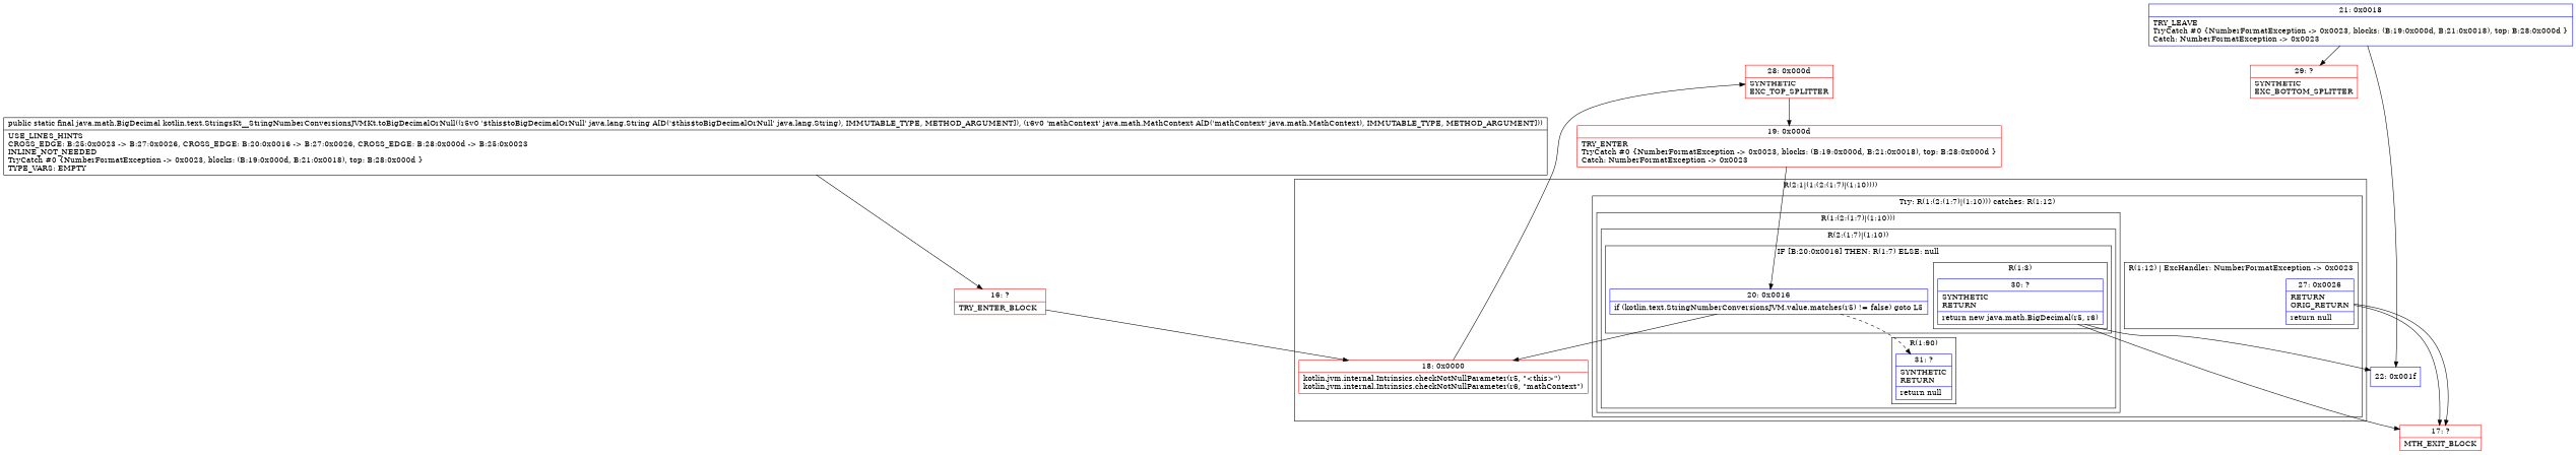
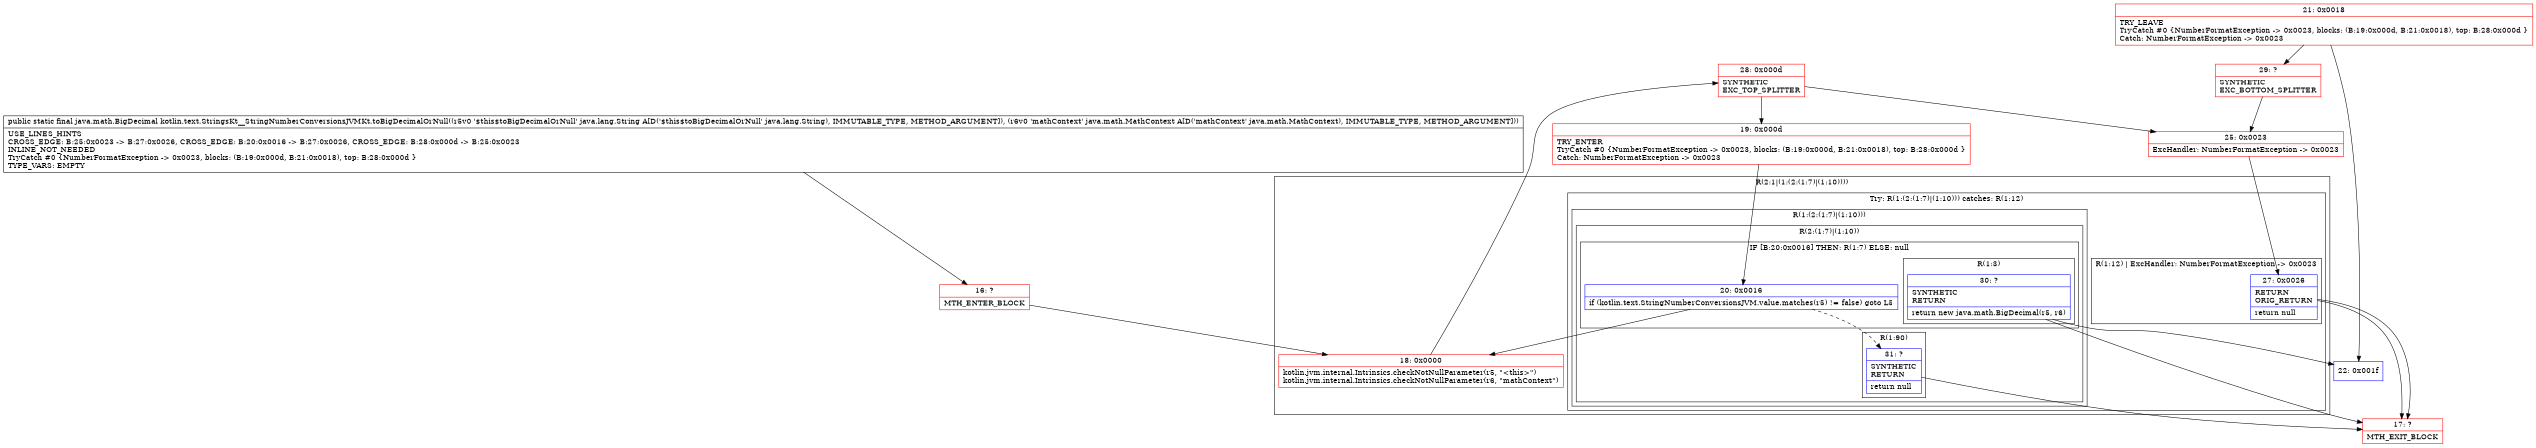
  digraph {
    node [color=red shape=record]
    n1 [color=blue label="{30\:\ ?|SYNTHETIC\lRETURN\l|return new java.math.BigDecimal(r5, r6)\l}"]
    n2 [color=blue label="{20\:\ 0x0016|if (kotlin.text.StringNumberConversionsJVM.value.matches(r5) != false) goto L5\l}"]
    n3 [color=blue label="{31\:\ ?|SYNTHETIC\lRETURN\l|return null\l}"]
    n4 [color=blue label="{27\:\ 0x0026|RETURN\lORIG_RETURN\l|return null\l}"]
    n5 [label="{18\:\ 0x0000|kotlin.jvm.internal.Intrinsics.checkNotNullParameter(r5, \"\<this\>\")\lkotlin.jvm.internal.Intrinsics.checkNotNullParameter(r6, \"mathContext\")\l}"]
    n6 [label="{17\:\ ?|MTH_EXIT_BLOCK\l}"]
    n7 [color=blue label="{22\:\ 0x001f}"]
    n8 [label="{28\:\ 0x000d|SYNTHETIC\lEXC_TOP_SPLITTER\l}"]
    n9 [label="{19\:\ 0x000d|TRY_ENTER\lTryCatch #0 \{NumberFormatException \-\> 0x0023, blocks: (B:19:0x000d, B:21:0x0018), top: B:28:0x000d \}\lCatch: NumberFormatException \-\> 0x0023\l}"]
-   n11 [color=blue label="{21\:\ 0x0018|TRY_LEAVE\lTryCatch #0 \{NumberFormatException \-\> 0x0023, blocks: (B:19:0x000d, B:21:0x0018), top: B:28:0x000d \}\lCatch: NumberFormatException \-\> 0x0023\l}"]
+   n10 [label="{25\:\ 0x0023|ExcHandler: NumberFormatException \-\> 0x0023\l}"]
+   n11 [label="{21\:\ 0x0018|TRY_LEAVE\lTryCatch #0 \{NumberFormatException \-\> 0x0023, blocks: (B:19:0x000d, B:21:0x0018), top: B:28:0x000d \}\lCatch: NumberFormatException \-\> 0x0023\l}"]
    n12 [label="{29\:\ ?|SYNTHETIC\lEXC_BOTTOM_SPLITTER\l}"]
-   n13 [label="{16\:\ ?|TRY_ENTER_BLOCK\l}"]
+   n13 [label="{16\:\ ?|MTH_ENTER_BLOCK\l}"]
    n14 [label="{public static final java.math.BigDecimal kotlin.text.StringsKt__StringNumberConversionsJVMKt.toBigDecimalOrNull((r5v0 '$this$toBigDecimalOrNull' java.lang.String A[D('$this$toBigDecimalOrNull' java.lang.String), IMMUTABLE_TYPE, METHOD_ARGUMENT]), (r6v0 'mathContext' java.math.MathContext A[D('mathContext' java.math.MathContext), IMMUTABLE_TYPE, METHOD_ARGUMENT]))  | USE_LINES_HINTS\lCROSS_EDGE: B:25:0x0023 \-\> B:27:0x0026, CROSS_EDGE: B:20:0x0016 \-\> B:27:0x0026, CROSS_EDGE: B:28:0x000d \-\> B:25:0x0023\lINLINE_NOT_NEEDED\lTryCatch #0 \{NumberFormatException \-\> 0x0023, blocks: (B:19:0x000d, B:21:0x0018), top: B:28:0x000d \}\lTYPE_VARS: EMPTY\l}" color=""]
    subgraph cluster_1 {
      label="R(2:1|(1:(2:(1:7)|(1:10))))"
      n5
      subgraph cluster_2 {
        label="Try: R(1:(2:(1:7)|(1:10))) catches: R(1:12)"
        subgraph cluster_3 {
          label="R(1:(2:(1:7)|(1:10)))"
          subgraph cluster_4 {
            label="R(2:(1:7)|(1:10))"
            subgraph cluster_5 {
              label="IF [B:20:0x0016] THEN: R(1:7) ELSE: null"
              n2
              subgraph cluster_6 {
                label="R(1:3)"
                n1
              }
            }
            subgraph cluster_7 {
              label="R(1:90)"
              n3
            }
          }
        }
        subgraph cluster_8 {
          label="R(1:12) | ExcHandler: NumberFormatException \-\> 0x0023\l"
          n4
        }
      }
    }
    subgraph cluster_9 {
      label="R(1:12) | ExcHandler: NumberFormatException \-\> 0x0023\l"
    }
    n1 -> n6
    n1 -> n7
    n2 -> n3 [style=dashed]
    n2 -> n5
+   n3 -> n6
    n4 -> n6
    n4 -> n6
    n5 -> n8
    n8 -> n9
+   n8 -> n10
    n9 -> n2
+   n10 -> n4
    n11 -> n7
    n11 -> n12
+   n12 -> n10
    n13 -> n5
    n14 -> n13
  }
